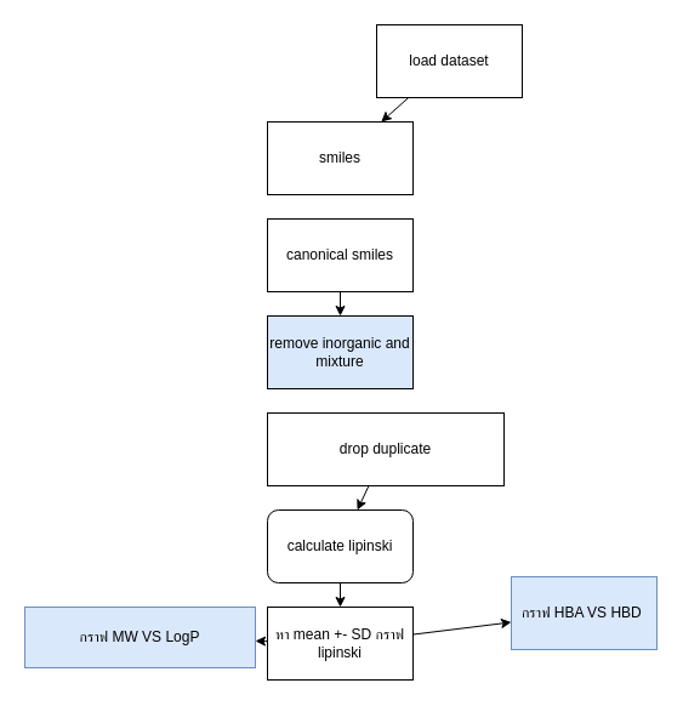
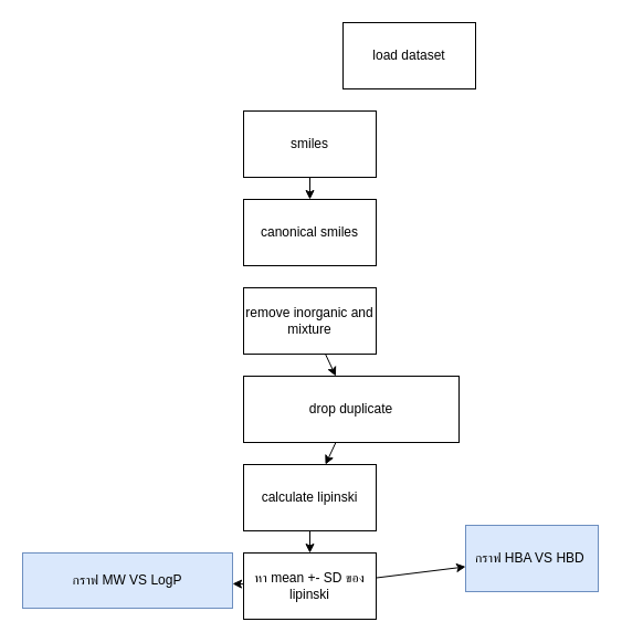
  <mxCell id="0" />
  <mxCell id="1" parent="0" />
- <mxCell id="2" value="" style="edgeStyle=none;html=1;" parent="1" source="3" target="5" edge="1"><mxGeometry relative="1" as="geometry"><mxPoint x="280" y="160" as="targetPoint" /></mxGeometry></mxCell>
  <mxCell id="3" value="load dataset" style="rounded=0;whiteSpace=wrap;html=1;" parent="1" vertex="1"><mxGeometry x="310" y="20" width="120" height="60" as="geometry" /></mxCell>
+ <mxCell id="4" value="" style="edgeStyle=none;html=1;" parent="1" source="5" target="7" edge="1"><mxGeometry relative="1" as="geometry"><mxPoint x="280" y="270" as="targetPoint" /></mxGeometry></mxCell>
  <mxCell id="5" value="smiles" style="rounded=0;whiteSpace=wrap;html=1;" parent="1" vertex="1"><mxGeometry x="220" y="100" width="120" height="60" as="geometry" /></mxCell>
- <mxCell id="6" value="" style="edgeStyle=none;html=1;" parent="1" source="7" target="9" edge="1"><mxGeometry relative="1" as="geometry" /></mxCell>
  <mxCell id="7" value="canonical smiles" style="rounded=0;whiteSpace=wrap;html=1;" parent="1" vertex="1"><mxGeometry x="220" y="180" width="120" height="60" as="geometry" /></mxCell>
- <mxCell id="9" value="remove inorganic and mixture" style="rounded=0;whiteSpace=wrap;html=1;fillColor=#dae8fc;" parent="1" vertex="1"><mxGeometry x="220" y="260" width="120" height="60" as="geometry" /></mxCell>
+ <mxCell id="8" value="" style="edgeStyle=none;html=1;" parent="1" source="9" target="11" edge="1"><mxGeometry relative="1" as="geometry" /></mxCell>
+ <mxCell id="9" value="remove inorganic and mixture" style="rounded=0;whiteSpace=wrap;html=1;" parent="1" vertex="1"><mxGeometry x="220" y="260" width="120" height="60" as="geometry" /></mxCell>
  <mxCell id="10" value="" style="edgeStyle=none;html=1;" parent="1" source="11" target="13" edge="1"><mxGeometry relative="1" as="geometry" /></mxCell>
  <mxCell id="11" value="drop duplicate" style="rounded=0;whiteSpace=wrap;html=1;" parent="1" vertex="1"><mxGeometry x="220" y="340" width="195" height="60" as="geometry" /></mxCell>
  <mxCell id="12" value="" style="edgeStyle=none;html=1;strokeWidth=1;" parent="1" source="13" target="16" edge="1"><mxGeometry relative="1" as="geometry" /></mxCell>
- <mxCell id="13" value="calculate lipinski" style="whiteSpace=wrap;html=1;rounded=1;" parent="1" vertex="1"><mxGeometry x="220" y="420" width="120" height="60" as="geometry" /></mxCell>
+ <mxCell id="13" value="calculate lipinski" style="rounded=0;whiteSpace=wrap;html=1;" parent="1" vertex="1"><mxGeometry x="220" y="420" width="120" height="60" as="geometry" /></mxCell>
  <mxCell id="14" value="" style="edgeStyle=none;html=1;strokeWidth=1;" parent="1" source="16" target="17" edge="1"><mxGeometry relative="1" as="geometry" /></mxCell>
  <mxCell id="15" value="" style="edgeStyle=none;html=1;strokeWidth=1;" parent="1" source="16" target="18" edge="1"><mxGeometry relative="1" as="geometry" /></mxCell>
- <mxCell id="16" value="หา mean +- SD กราฟ lipinski" style="whiteSpace=wrap;html=1;rounded=0;" parent="1" vertex="1"><mxGeometry x="220" y="500" width="120" height="60" as="geometry" /></mxCell>
+ <mxCell id="16" value="หา mean +- SD ของ lipinski" style="whiteSpace=wrap;html=1;rounded=0;" parent="1" vertex="1"><mxGeometry x="220" y="500" width="120" height="60" as="geometry" /></mxCell>
  <mxCell id="17" value="กราฟ MW VS LogP" style="whiteSpace=wrap;html=1;rounded=0;fillColor=#dae8fc;strokeColor=#6c8ebf;" parent="1" vertex="1"><mxGeometry x="20" y="500" width="190" height="50" as="geometry" /></mxCell>
  <mxCell id="18" value="กราฟ HBA VS HBD&amp;nbsp;" style="whiteSpace=wrap;html=1;rounded=0;fillColor=#dae8fc;strokeColor=#6c8ebf;" parent="1" vertex="1"><mxGeometry x="421" y="475" width="120" height="60" as="geometry" /></mxCell>
